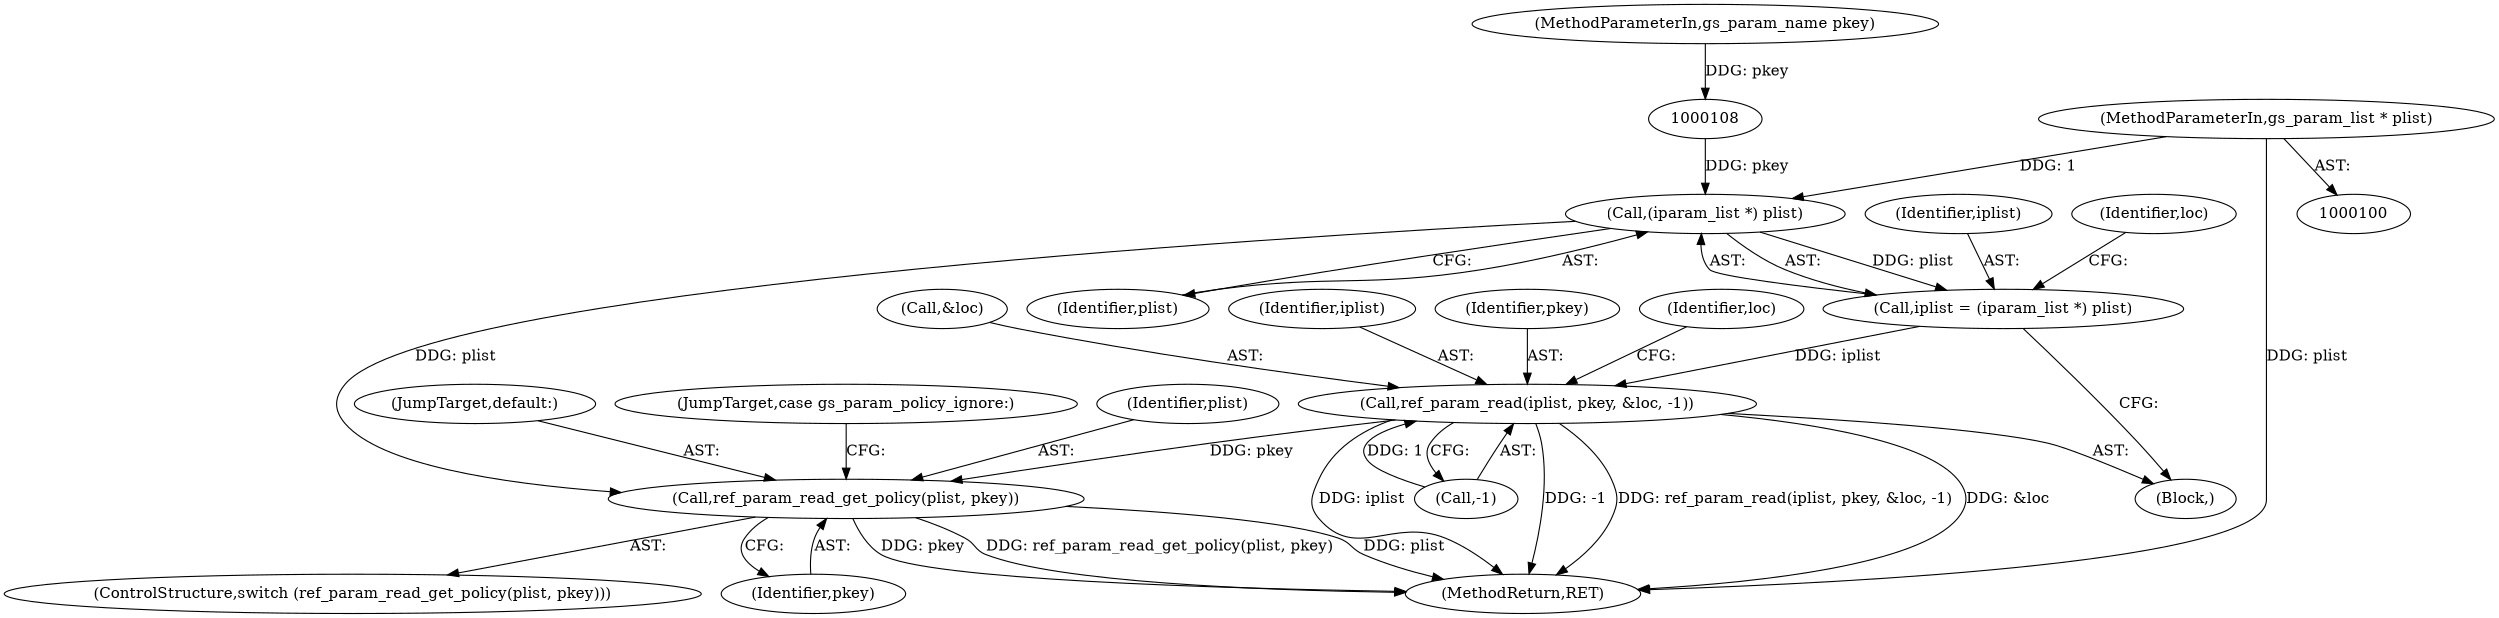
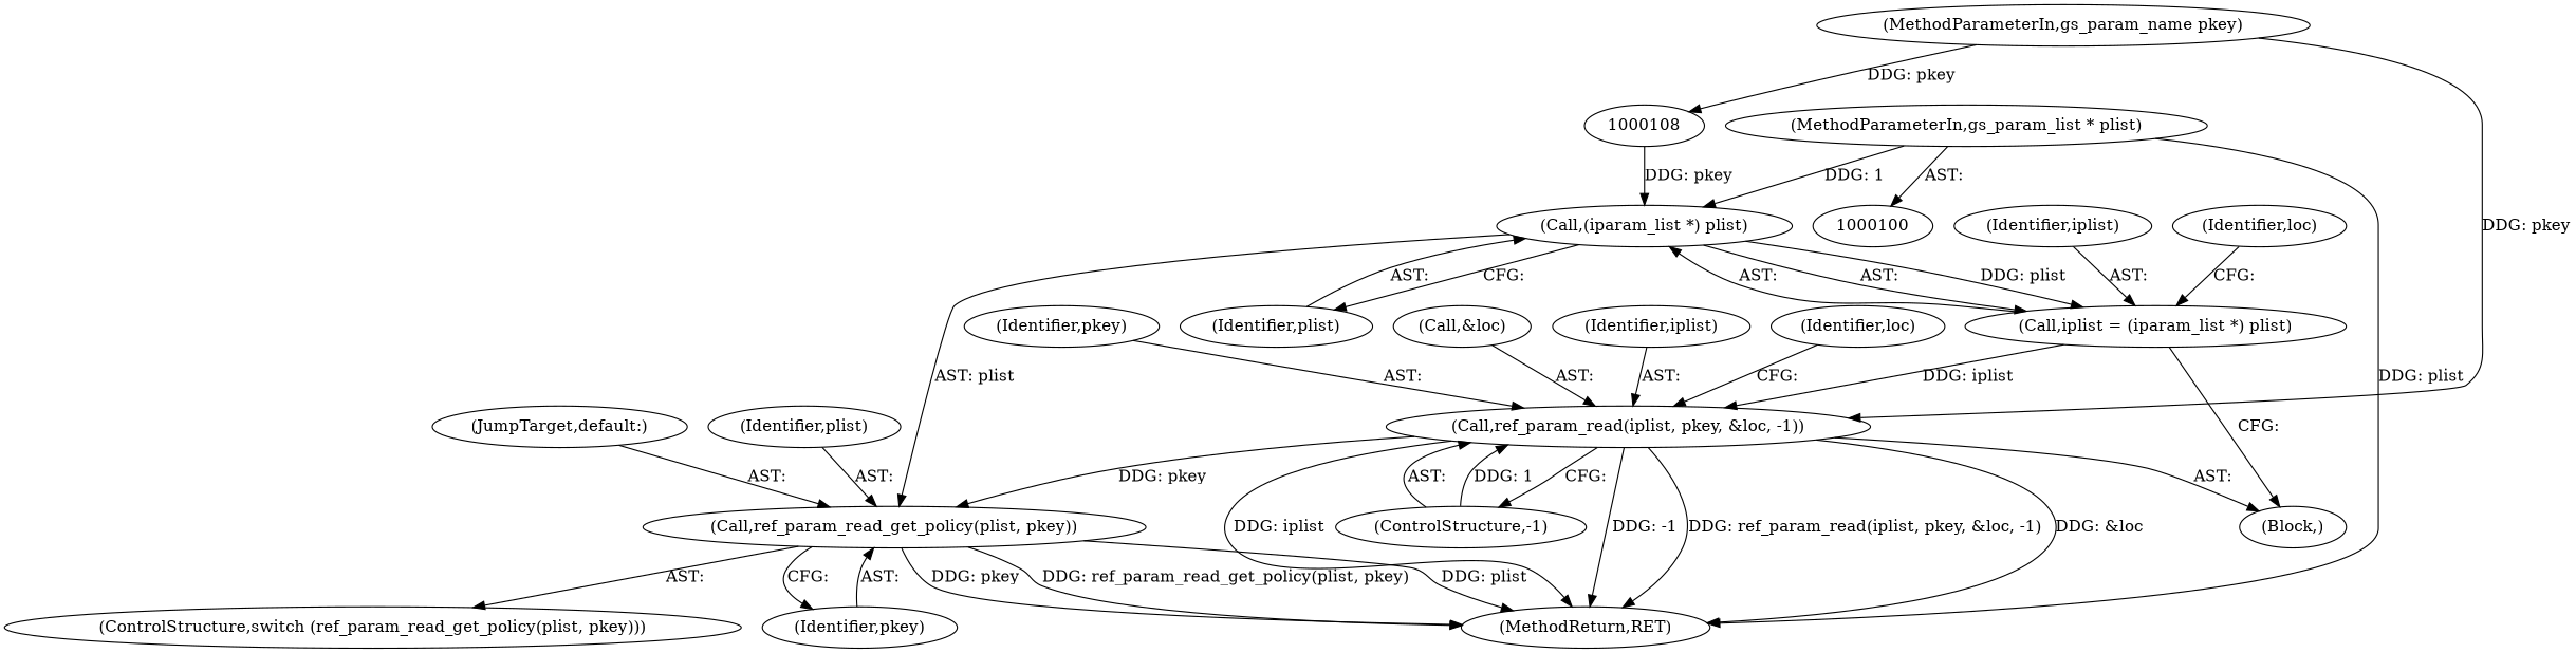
  digraph {
    n1 [label="(MethodParameterIn,gs_param_list * plist)"]
    n2 [label="(Call,(iparam_list *) plist)"]
    n3 [label="(MethodReturn,RET)"]
    1000100
    n5 [label="(Call,ref_param_read_get_policy(plist, pkey))"]
    n6 [label="(Call,iplist = (iparam_list *) plist)"]
    n7 [label="(Identifier,plist)"]
    n8 [label="(ControlStructure,switch (ref_param_read_get_policy(plist, pkey)))"]
    n9 [label="(Identifier,pkey)"]
    n10 [label="(Call,ref_param_read(iplist, pkey, &loc, -1))"]
    n11 [label="(Block,)"]
-   n12 [label="(Call,-1)"]
+   n12 [label="(ControlStructure,-1)"]
    n13 [label="(Identifier,pkey)"]
    n14 [label="(Identifier,iplist)"]
    n15 [label="(Identifier,loc)"]
    n16 [label="(MethodParameterIn,gs_param_name pkey)"]
    1000108
    n18 [label="(JumpTarget,default:)"]
-   n19 [label="(JumpTarget,case gs_param_policy_ignore:)"]
    n20 [label="(Call,&loc)"]
    n21 [label="(Identifier,iplist)"]
    n22 [label="(Identifier,plist)"]
    n23 [label="(Identifier,loc)"]
    n1 -> n2 [label="DDG: 1"]
    n1 -> n3 [label="DDG: plist"]
    n1 -> 1000100 [label="AST: "]
-   n2 -> n5 [label="DDG: plist"]
+   n2 -> n5 [label="AST: plist"]
    n2 -> n6 [label="AST: "]
    n2 -> n6 [label="DDG: plist"]
    n2 -> n7 [label="CFG: "]
    n5 -> n3 [label="DDG: plist"]
    n5 -> n3 [label="DDG: pkey"]
    n5 -> n3 [label="DDG: ref_param_read_get_policy(plist, pkey)"]
    n5 -> n8 [label="AST: "]
    n5 -> n9 [label="CFG: "]
    n6 -> n2 [label="AST: "]
    n6 -> n10 [label="DDG: iplist"]
    n6 -> n11 [label="CFG: "]
    n7 -> n2 [label="AST: "]
    n9 -> n5 [label="AST: "]
    n10 -> n3 [label="DDG: iplist"]
    n10 -> n3 [label="DDG: -1"]
    n10 -> n3 [label="DDG: ref_param_read(iplist, pkey, &loc, -1)"]
    n10 -> n3 [label="DDG: &loc"]
    n10 -> n5 [label="DDG: pkey"]
    n10 -> n11 [label="AST: "]
    n10 -> n12 [label="CFG: "]
    n12 -> n10 [label="AST: "]
    n12 -> n10 [label="DDG: 1"]
    n13 -> n10 [label="AST: "]
    n14 -> n6 [label="AST: "]
    n15 -> n10 [label="CFG: "]
+   n16 -> n10 [label="DDG: pkey"]
    n16 -> 1000108 [label="DDG: pkey"]
    1000108 -> n2 [label="DDG: pkey"]
    n18 -> n5 [label="AST: "]
-   n19 -> n5 [label="CFG: "]
    n20 -> n10 [label="AST: "]
    n21 -> n10 [label="AST: "]
    n22 -> n5 [label="AST: "]
    n23 -> n6 [label="CFG: "]
  }
